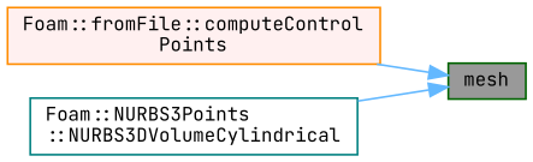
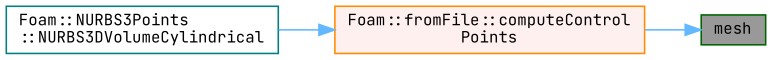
  digraph {
    fontname="JetBrains Mono"
    rankdir=RL
    node [fontname="JetBrains Mono" fontsize=10 shape=box style=filled]
    edge [color=steelblue1 dir=back fontname="JetBrains Mono" fontsize=10 labelfontname=Helvetica labelfontsize=10 style=solid]
    n1 [color=darkgreen fillcolor=grey60 fontcolor=black height=0.2 label=mesh width=0.4]
    n2 [color=darkorange fillcolor="#FFF0F0" height=0.2 label="Foam::fromFile::computeControl\lPoints" width=0.4]
    n3 [color=teal fillcolor=white height=0.2 label="Foam::NURBS3Points\l::NURBS3DVolumeCylindrical" width=0.4]
    n1 -> n2
-   n1 -> n3
+   n2 -> n3
  }
